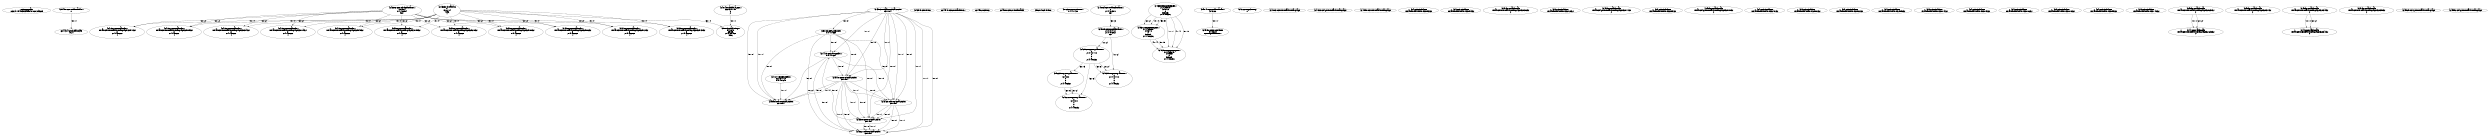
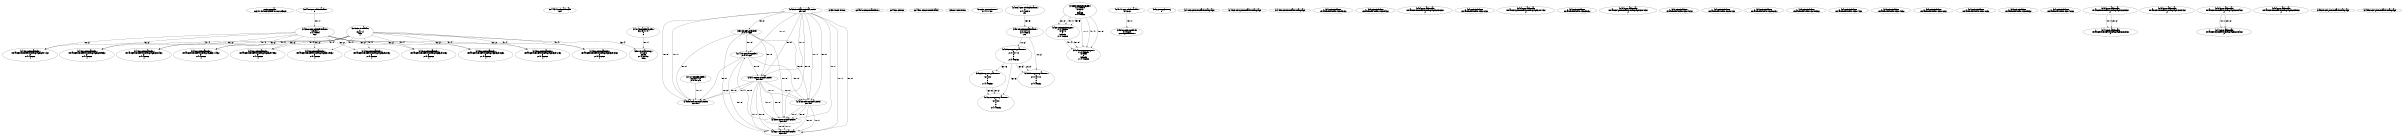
  digraph {
    n1 [label="6850628.main\n0037d1157a0e3b3a9a548706072d5c09"]
    n2 [label="4254480.GetModuleHandleW\n0"]
    n3 [label="4243306.GetModuleFileNameW\n4194304\n2147408904\n522"]
    n4 [label="4247567.GetLocaleInfoW\nretval_GetUserDefaultUILanguage_32971_32\n3\n2147408268\n4"]
    n5 [label="4247567.GetLocaleInfoW\nretval_GetUserDefaultUILanguage_32972_32\n3\n2147408268\n4"]
    n6 [label="4247567.GetLocaleInfoW\nretval_GetUserDefaultUILanguage_33034_32\n3\n2147408268\n4"]
    n7 [label="4247567.GetLocaleInfoW\nretval_GetUserDefaultUILanguage_33104_32\n3\n2147408268\n4"]
    n8 [label="4247567.GetLocaleInfoW\nretval_GetUserDefaultUILanguage_33105_32\n3\n2147408268\n4"]
    n9 [label="4247567.GetLocaleInfoW\nretval_GetUserDefaultUILanguage_32975_32\n3\n2147408268\n4"]
    n10 [label="4247567.GetLocaleInfoW\nretval_GetUserDefaultUILanguage_32905_32\n3\n2147408268\n4"]
    n11 [label="4247567.GetLocaleInfoW\nretval_GetUserDefaultUILanguage_32906_32\n3\n2147408268\n4"]
    n12 [label="4247567.GetLocaleInfoW\nretval_GetUserDefaultUILanguage_32918_32\n3\n2147408268\n4"]
    n13 [label="4247567.GetLocaleInfoW\nretval_GetUserDefaultUILanguage_32920_32\n3\n2147408268\n4"]
    n14 [label="4247567.GetLocaleInfoW\nretval_GetUserDefaultUILanguage_32973_32\n3\n2147408268\n4"]
    n15 [label="6844434.SetThreadLocale\n1024"]
    n16 [label="4243965.InitializeCriticalSection\n6917004"]
    n17 [label="4250188.GetSystemInfo\n2147417660"]
    n18 [label="4214413.GetStartupInfoW\n2147417624"]
    n19 [label="4245418.EnterCriticalSection\n6917004"]
    n20 [label="4245454.LeaveCriticalSection\n6917004"]
    n21 [label="4245469.LeaveCriticalSection\n6917004"]
    n22 [label="4245580.EnterCriticalSection\n6917004"]
    n23 [label="4245621.LeaveCriticalSection\n6917004"]
    n24 [label="4243979.GetVersion\n"]
    n25 [label="6844540.GetCommandLineW\n"]
    n26 [label="6844560.GetACP\n"]
    n27 [label="6844580.GetCurrentThreadId\n"]
    n28 [label="4250204.GetVersion\n"]
    n29 [label="4276690.GetVersionExW\n2147417420"]
    n30 [label="4248064.GetModuleFileNameW\n0\n2147408370\n261"]
    n31 [label="4245785.GetLongPathNameW\n2147407710\n2147406542\n261"]
    n32 [label="4246556.RegQueryValueExW\n0\n2147407710\n0\n0\n0\n2147408232"]
    n33 [label="4246599.RegQueryValueExW\n0\n2147407710\n0\n0\n0\n2147408232"]
    n34 [label="4215383.VirtualAlloc\n0\n1310704\n4096\n4"]
    n35 [label="4250073.LoadStringW\n9441340\n65485\n2147409468\n4096"]
    n36 [label="4246338.RegOpenKeyExW\n2147483649\n4246772\n0\n983065\n2147408236"]
    n37 [label="4246372.RegOpenKeyExW\n2147483650\n4246772\n0\n983065\n2147408236"]
    n38 [label="4246402.RegOpenKeyExW\n2147483649\n4246832\n0\n983065\n2147408236"]
    n39 [label="4245741.GetModuleHandleW\n4246160"]
    n40 [label="4245758.GetProcAddress\n9441320\nGetLongPathNameW"]
    n41 [label="4246635.RegQueryValueExW\n0\n4247000\n0\n0\n0\n2147408232"]
    n42 [label="4246676.RegQueryValueExW\n0\n4247000\n0\n0\n0\n2147408232"]
    n43 [label="4246722.RegCloseKey\n0"]
    n44 [label="4247883.GetUserDefaultUILanguage\n"]
    n45 [label="4247923.GetSystemDefaultUILanguage\n"]
    n46 [label="4247558.GetUserDefaultUILanguage\n"]
    n47 [label="4247247.FindFirstFileW\n3224341740\n2147407640"]
    n48 [label="4248145.LoadLibraryExW\n3224341740\n0\n2"]
    n49 [label="4247263.FindClose\nretval_FindFirstFileW_33053_32"]
    n50 [label="4247263.FindClose\nretval_FindFirstFileW_33054_32"]
    n51 [label="4245487.IsValidLocale\nretval_GetUserDefaultUILanguage_32836_32\n2"]
    n52 [label="4247263.FindClose\nretval_FindFirstFileW_33212_32"]
    n53 [label="4245487.IsValidLocale\nretval_GetSystemDefaultUILanguage_32877_32\n2"]
    n54 [label="4247263.FindClose\nretval_FindFirstFileW_33239_32"]
    n55 [label="4245487.IsValidLocale\nretval_GetSystemDefaultUILanguage_32878_32\n2"]
    n56 [label="4247263.FindClose\nretval_FindFirstFileW_33240_32"]
    n57 [label="4247263.FindClose\nretval_FindFirstFileW_32981_32"]
    n58 [label="4247263.FindClose\nretval_FindFirstFileW_32982_32"]
    n59 [label="4247263.FindClose\nretval_FindFirstFileW_32985_32"]
    n60 [label="4247263.FindClose\nretval_FindFirstFileW_33014_32"]
    n61 [label="4247263.FindClose\nretval_FindFirstFileW_33015_32"]
    n62 [label="4247263.FindClose\nretval_FindFirstFileW_33016_32"]
    n63 [label="4247263.FindClose\nretval_FindFirstFileW_33018_32"]
    n64 [label="4247263.FindClose\nretval_FindFirstFileW_33055_32"]
    n65 [label="4247263.FindClose\nretval_FindFirstFileW_33148_32"]
    n66 [label="4245487.IsValidLocale\nretval_GetUserDefaultUILanguage_32823_32\n2"]
    n67 [label="4244766.IsValidLocale\nretval_GetUserDefaultUILanguage_32823_32\n2"]
    n68 [label="4245487.IsValidLocale\nretval_GetUserDefaultUILanguage_32837_32\n2"]
    n69 [label="4245487.IsValidLocale\nretval_GetUserDefaultUILanguage_32834_32\n2"]
    n70 [label="4244766.IsValidLocale\nretval_GetUserDefaultUILanguage_32834_32\n2"]
    n71 [label="4245487.IsValidLocale\nretval_GetUserDefaultUILanguage_32835_32\n2"]
    n72 [label="4245525.GetSystemDefaultUILanguage\n"]
    n73 [label="4245552.GetSystemDefaultUILanguage\n"]
-   n2 -> n15 [label="(0-->1)"]
+   n2 -> n3 [label="(0-->1)"]
    n3 -> n4 [label="(0-->2)"]
    n3 -> n5 [label="(0-->2)"]
    n3 -> n6 [label="(0-->2)"]
    n3 -> n7 [label="(0-->2)"]
    n3 -> n8 [label="(0-->2)"]
    n3 -> n9 [label="(0-->2)"]
    n3 -> n10 [label="(0-->2)"]
    n3 -> n11 [label="(0-->2)"]
    n3 -> n12 [label="(0-->2)"]
    n3 -> n13 [label="(0-->2)"]
    n3 -> n14 [label="(0-->2)"]
    n16 -> n17 [label="(0-->0)"]
    n16 -> n18 [label="(0-->0)"]
    n16 -> n19 [label="(1-->1)"]
    n16 -> n19 [label="(0-->0)"]
    n16 -> n20 [label="(1-->1)"]
    n16 -> n20 [label="(0-->0)"]
    n16 -> n21 [label="(1-->1)"]
    n16 -> n21 [label="(0-->0)"]
    n16 -> n22 [label="(1-->1)"]
    n16 -> n22 [label="(0-->0)"]
    n16 -> n23 [label="(1-->1)"]
    n16 -> n23 [label="(0-->0)"]
    n17 -> n18 [label="(0-->0)"]
    n17 -> n19 [label="(0-->0)"]
    n17 -> n20 [label="(0-->0)"]
    n17 -> n21 [label="(0-->0)"]
    n17 -> n22 [label="(0-->0)"]
    n17 -> n23 [label="(0-->0)"]
    n18 -> n19 [label="(0-->0)"]
    n18 -> n20 [label="(0-->0)"]
    n18 -> n21 [label="(0-->0)"]
    n18 -> n23 [label="(0-->0)"]
    n19 -> n20 [label="(1-->1)"]
    n19 -> n20 [label="(0-->0)"]
    n19 -> n21 [label="(1-->1)"]
    n19 -> n21 [label="(0-->0)"]
    n19 -> n22 [label="(1-->1)"]
    n19 -> n22 [label="(0-->0)"]
    n19 -> n23 [label="(1-->1)"]
    n19 -> n23 [label="(0-->0)"]
    n21 -> n22 [label="(1-->1)"]
    n21 -> n22 [label="(0-->0)"]
    n21 -> n23 [label="(1-->1)"]
    n21 -> n23 [label="(0-->0)"]
    n22 -> n18 [label="(0-->0)"]
    n22 -> n23 [label="(1-->1)"]
    n22 -> n23 [label="(0-->0)"]
    n30 -> n31 [label="(3-->3)"]
    n31 -> n32 [label="(1-->2)"]
    n31 -> n33 [label="(1-->2)"]
    n32 -> n33 [label="(2-->2)"]
    n32 -> n33 [label="(6-->6)"]
    n32 -> n41 [label="(6-->6)"]
    n32 -> n42 [label="(6-->6)"]
    n34 -> n4 [label="(4-->4)"]
    n34 -> n5 [label="(4-->4)"]
    n34 -> n6 [label="(4-->4)"]
    n34 -> n7 [label="(4-->4)"]
    n34 -> n8 [label="(4-->4)"]
    n34 -> n9 [label="(4-->4)"]
    n34 -> n10 [label="(4-->4)"]
    n34 -> n11 [label="(4-->4)"]
    n34 -> n12 [label="(4-->4)"]
    n34 -> n13 [label="(4-->4)"]
    n34 -> n14 [label="(4-->4)"]
    n34 -> n35 [label="(3-->4)"]
    n36 -> n37 [label="(2-->2)"]
    n36 -> n37 [label="(4-->4)"]
    n36 -> n37 [label="(5-->5)"]
    n36 -> n38 [label="(1-->1)"]
    n36 -> n38 [label="(4-->4)"]
    n36 -> n38 [label="(5-->5)"]
    n37 -> n38 [label="(4-->4)"]
    n37 -> n38 [label="(5-->5)"]
    n39 -> n40 [label="(0-->1)"]
    n41 -> n42 [label="(2-->2)"]
    n41 -> n42 [label="(6-->6)"]
    n47 -> n20 [label="(1-->1)"]
    n48 -> n35 [label="(0-->1)"]
    n66 -> n67 [label="(1-->1)"]
    n66 -> n67 [label="(2-->2)"]
    n69 -> n70 [label="(1-->1)"]
    n69 -> n70 [label="(2-->2)"]
  }
